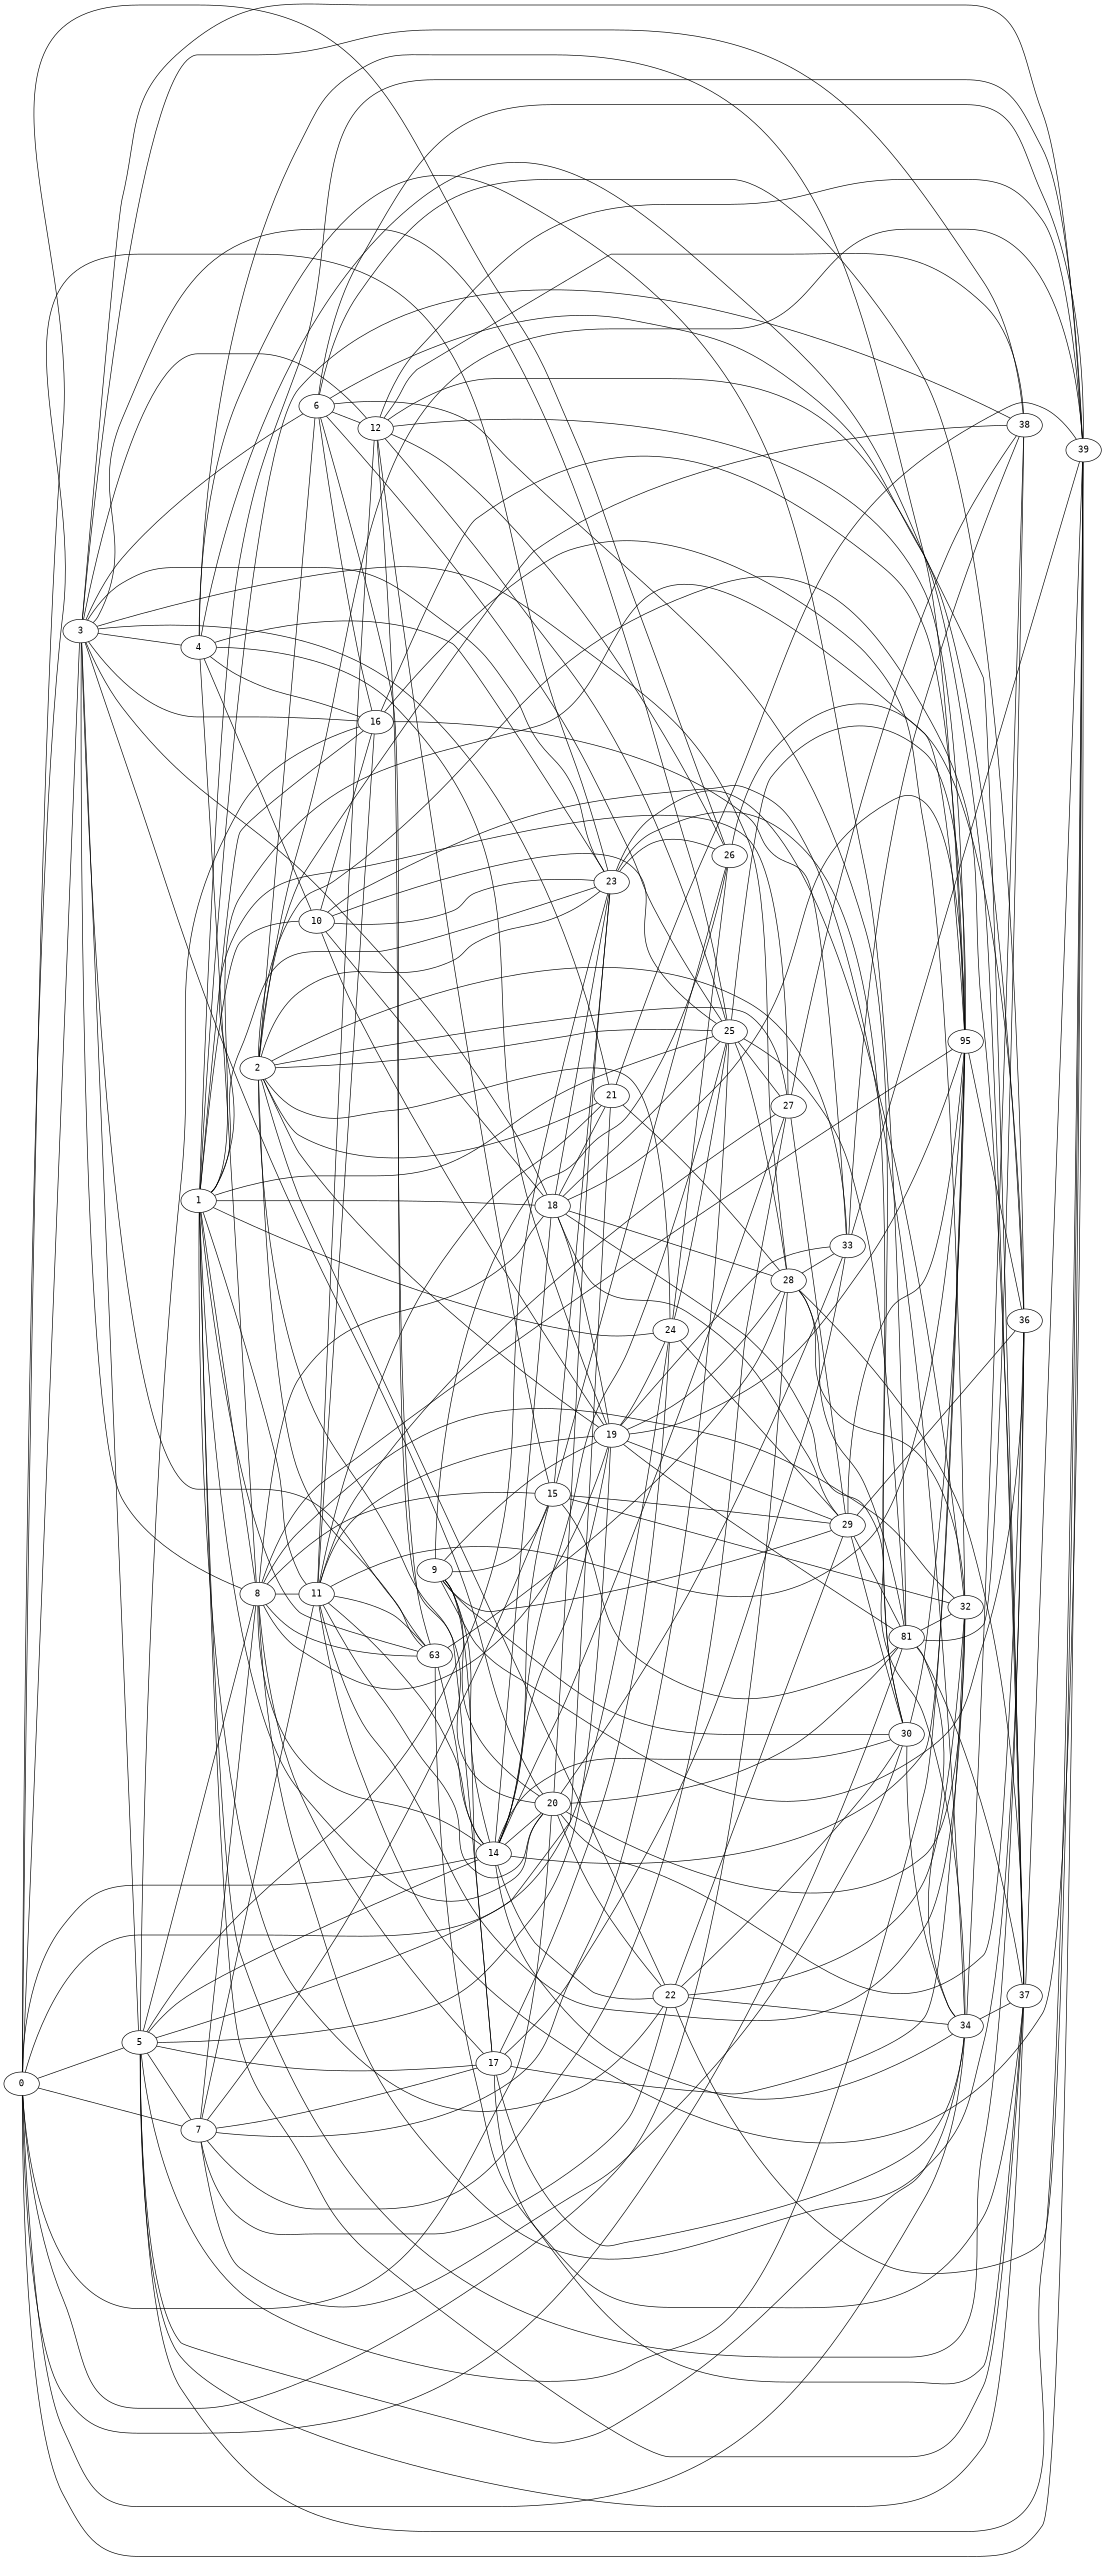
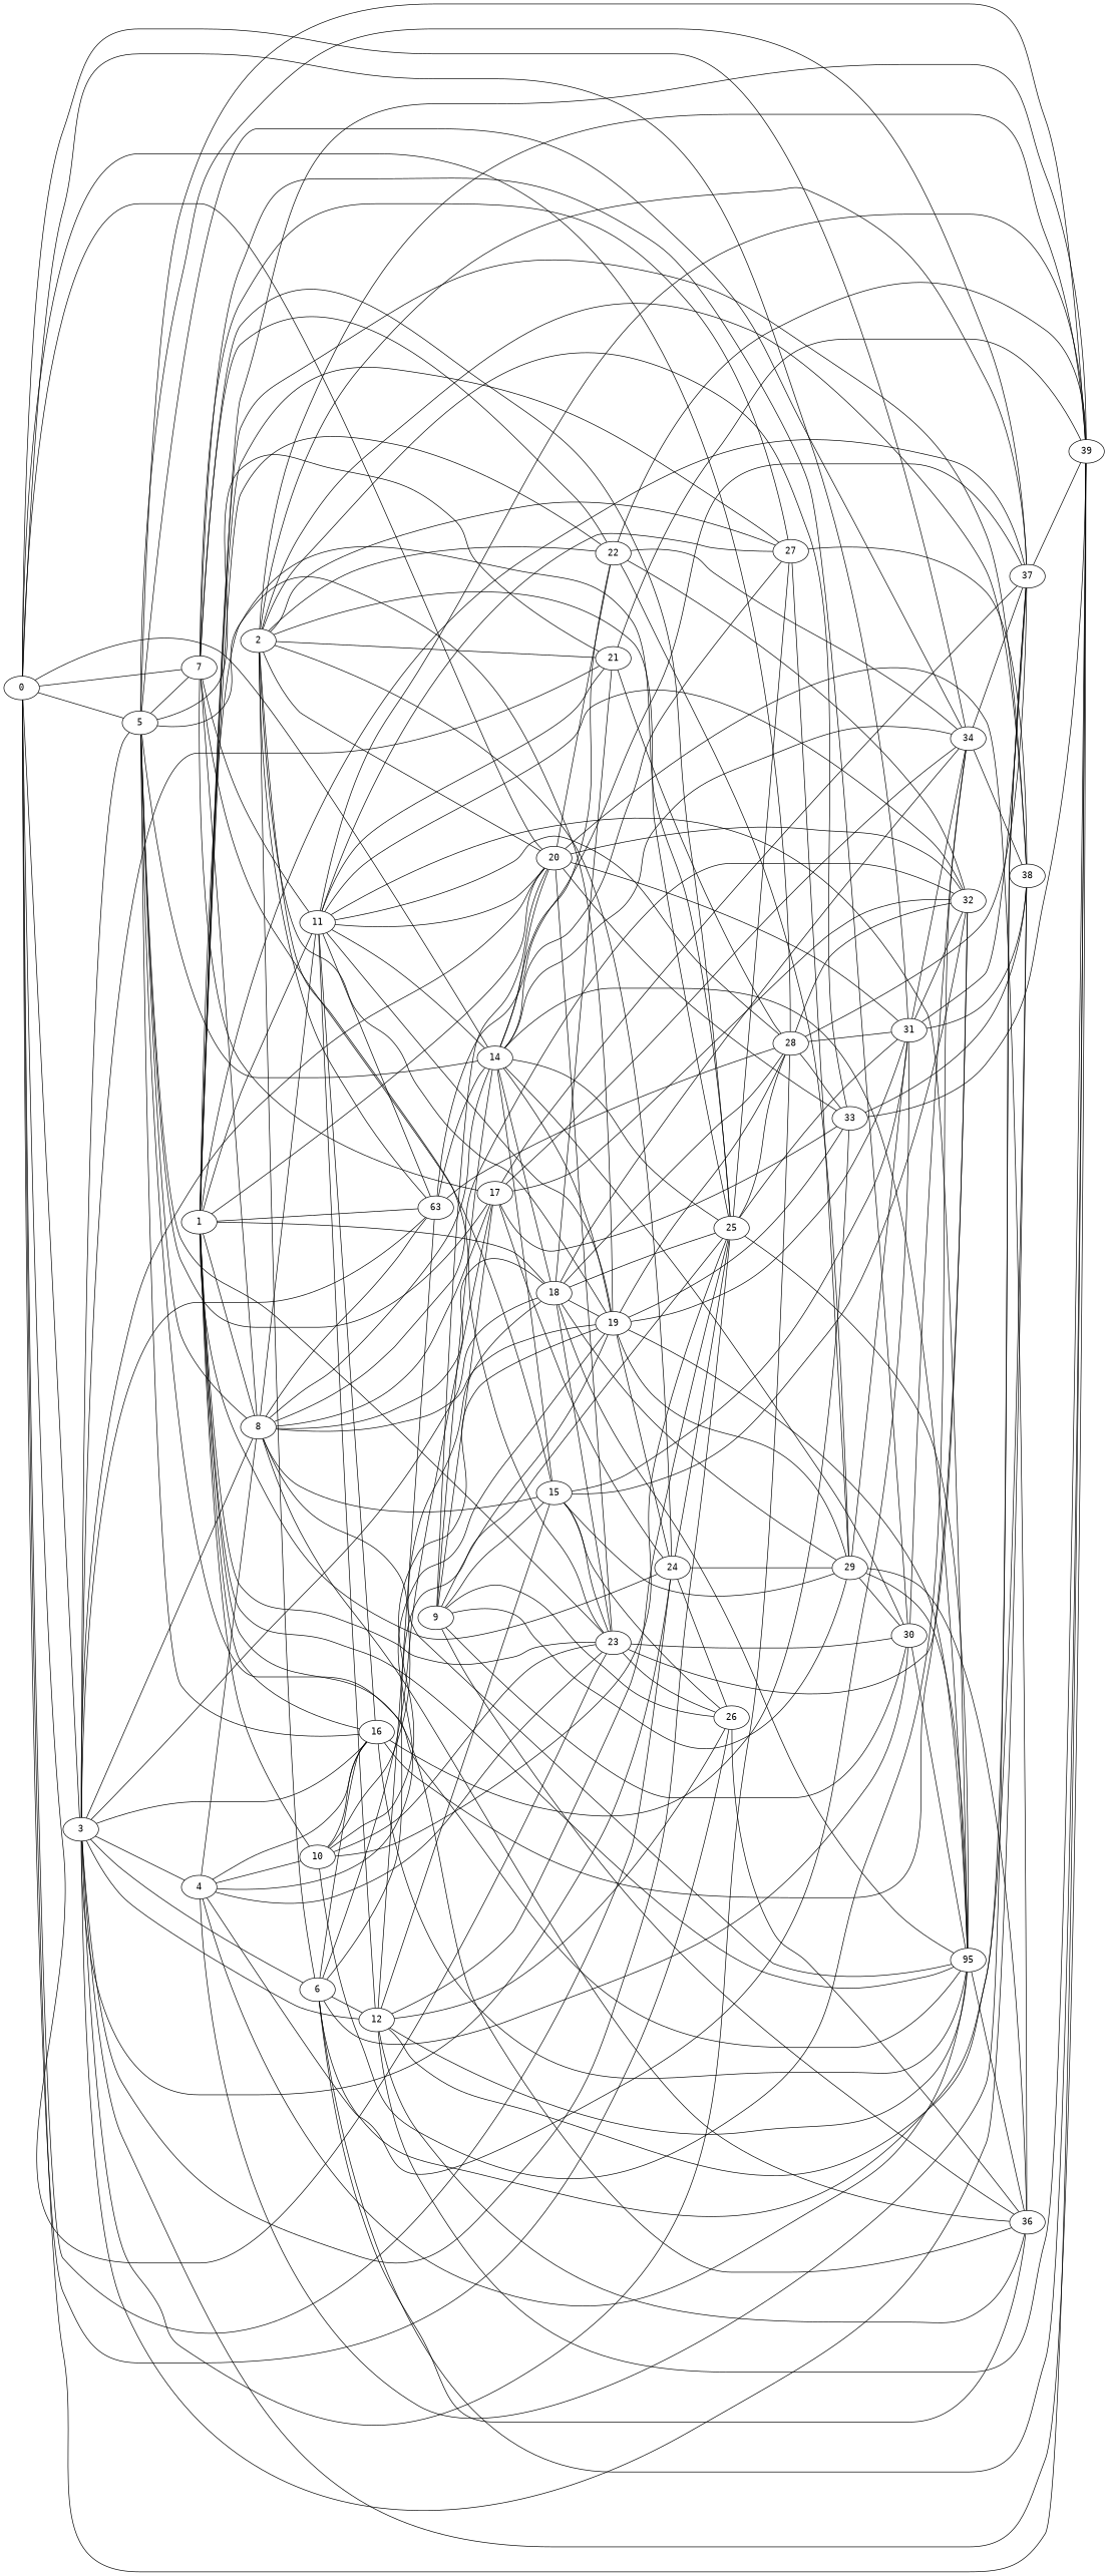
  strict graph {
    fontname="DejaVu Sans Mono"
    rankdir=LR
    node [fontname="DejaVu Sans Mono" w=14]
    edge [fontname="DejaVu Sans Mono" w=2]
    0 [w=-9]
    3 [w=-12]
    5 [w=2]
    7 [w=16]
    14 [w=-11]
    20 [w=-16]
    23 [w=9]
    24
    26
    28 [w=5]
-   31 [w=13 label=81]
+   31 [w=13]
    34 [w=4]
    39 [w=16]
    2 [w=-13]
    n15 [label=63 w=-10]
    22 [w=-14]
    25 [w=-7]
    27 [w=-2]
    37 [w=15]
    38 [w=4]
    6 [w=4]
    19 [w=-4]
    21
    33 [w=3]
    4 [w=9]
    8 [w=10]
    16 [w=4]
    18 [w=-13]
    12 [w=-2]
    n30 [label=95 w=2]
    17 [w=13]
    11 [w=9]
    30 [w=8]
    15 [w=-10]
    36 [w=-15]
    32
    29 [w=2]
    10 [w=-9]
    1 [w=-8]
    9 [w=3]
    0 -- 3 [w=-10]
    0 -- 5
    0 -- 7 [w=-5]
    0 -- 14 [w=11]
    0 -- 20
    0 -- 23
    0 -- 24 [w=3]
    0 -- 26 [w=-3]
    0 -- 28 [w=3]
    0 -- 31 [w=6]
    0 -- 34 [w=-9]
    0 -- 39 [w=14]
    3 -- 5 [w=10]
    3 -- 20 [w=-6]
-   3 -- 23 [w=-9]
+   3 -- 24 [w=-9]
    3 -- 28 [w=-11]
    3 -- 39 [w=9]
    3 -- n15 [w=12]
    3 -- 25 [w=-2]
    3 -- 38
    3 -- 6 [w=-13]
    3 -- 21 [w=14]
    3 -- 4 [w=3]
    3 -- 8 [w=-14]
    3 -- 16 [w=-15]
    3 -- 18 [w=-15]
    3 -- 12 [w=5]
    5 -- 7 [w=12]
    5 -- 14 [w=15]
    5 -- 23 [w=-12]
    5 -- 34 [w=-6]
    5 -- 39 [w=-2]
    5 -- 37 [w=9]
    5 -- 19 [w=-15]
    5 -- 21 [w=3]
    5 -- 8 [w=-11]
    5 -- 16 [w=7]
    5 -- n30 [w=6]
    5 -- 17 [w=3]
    7 -- 22 [w=-9]
    7 -- 25 [w=-4]
    7 -- 27 [w=12]
    7 -- 8 [w=4]
    7 -- 17 [w=-16]
    7 -- 11 [w=15]
    7 -- 30 [w=-3]
    7 -- 15 [w=-16]
    14 -- 20 [w=-3]
    14 -- 34 [w=14]
    14 -- 22 [w=5]
    14 -- 25 [w=-15]
    14 -- 27 [w=16]
    14 -- 19 [w=11]
    14 -- 18 [w=-16]
    14 -- n30 [w=10]
    14 -- 30 [w=-10]
    14 -- 15 [w=14]
    20 -- 23 [w=7]
    20 -- 31 [w=-16]
    20 -- 22 [w=-4]
    20 -- 33 [w=-5]
    20 -- 36 [w=-4]
    20 -- 32 [w=13]
    23 -- 26 [w=-9]
    23 -- 30 [w=8]
    23 -- 32
    24 -- 26 [w=-15]
    24 -- 25 [w=4]
    24 -- 29 [w=6]
    26 -- 36 [w=-12]
    28 -- 31 [w=10]
    28 -- 37 [w=11]
    28 -- 33 [w=-13]
    28 -- 32 [w=-7]
    31 -- 34 [w=-15]
    31 -- 37 [w=-5]
    31 -- 38 [w=8]
    31 -- 32 [w=4]
    34 -- 37 [w=-8]
    34 -- 38 [w=14]
    2 -- 20 [w=10]
    2 -- 23 [w=3]
    2 -- 24 [w=15]
    2 -- 39 [w=-10]
    2 -- n15 [w=-14]
    2 -- 22 [w=13]
    2 -- 25 [w=5]
    2 -- 27 [w=-10]
    2 -- 37 [w=8]
    2 -- 38 [w=-4]
    2 -- 6 [w=6]
    2 -- 19 [w=16]
    2 -- 21 [w=-11]
    2 -- 33 [w=-2]
    n15 -- 14 [w=9]
    n15 -- 28 [w=11]
    n15 -- 37 [w=-2]
    22 -- 34 [w=-16]
    22 -- 39 [w=-6]
-   22 -- 30 [w=15]
    22 -- 32 [w=8]
    22 -- 29 [w=13]
    25 -- 28 [w=13]
    25 -- 31 [w=-4]
    25 -- 27 [w=13]
    25 -- n30 [w=14]
    27 -- 38 [w=6]
    27 -- 29
    37 -- 39 [w=16]
    6 -- 39 [w=14]
    6 -- 25
    6 -- 37 [w=-4]
    6 -- 16 [w=-11]
    6 -- 12 [w=-11]
    6 -- 17 [w=-5]
    6 -- 30 [w=-5]
    6 -- 36 [w=5]
    19 -- 24 [w=9]
    19 -- 28 [w=9]
    19 -- 31 [w=9]
    19 -- 33 [w=-14]
    19 -- n30 [w=3]
    19 -- 29 [w=5]
    21 -- 28 [w=-10]
    21 -- 39
    33 -- 39 [w=8]
    33 -- 38 [w=4]
    4 -- 23 [w=-13]
    4 -- 31 [w=7]
    4 -- 37 [w=4]
    4 -- 19 [w=10]
    4 -- 8 [w=16]
    4 -- 16 [w=-10]
    4 -- n30
    4 -- 10 [w=-9]
    8 -- 14 [w=-7]
    8 -- n15 [w=-2]
    8 -- 19 [w=11]
    8 -- 18 [w=-5]
    8 -- n30 [w=15]
    8 -- 17 [w=-5]
    8 -- 11 [w=8]
    8 -- 15 [w=-10]
    8 -- 36 [w=-15]
    8 -- 32 [w=13]
    16 -- 33 [w=-15]
    16 -- n30 [w=11]
    16 -- 32 [w=-9]
    18 -- 23 [w=10]
    18 -- 28 [w=16]
    18 -- 34 [w=-10]
    18 -- 25 [w=11]
    18 -- 19 [w=-9]
    18 -- 21
    18 -- n30 [w=8]
    18 -- 29 [w=-3]
    12 -- 26 [w=15]
    12 -- 39 [w=5]
    12 -- n15 [w=-9]
    12 -- 25 [w=16]
    12 -- 38 [w=-15]
    12 -- n30 [w=12]
    12 -- 15 [w=14]
    12 -- 36 [w=-13]
    n30 -- 36 [w=10]
    17 -- 24 [w=-16]
    17 -- 34 [w=-7]
    17 -- 37 [w=-11]
    17 -- 33 [w=4]
    17 -- 32 [w=-16]
    11 -- 14 [w=-3]
    11 -- 20 [w=-12]
+   11 -- 28 [w=-4]
    11 -- 39 [w=4]
    11 -- n15 [w=-10]
    11 -- 27 [w=14]
    11 -- 19 [w=8]
    11 -- 21 [w=5]
    11 -- 16 [w=-3]
    11 -- 12 [w=-11]
    11 -- n30 [w=12]
    11 -- 32
    30 -- 34 [w=12]
    30 -- n30 [w=4]
    15 -- 23 [w=-2]
    15 -- 26 [w=-11]
    15 -- 31 [w=4]
    15 -- 32 [w=-11]
    15 -- 29 [w=-4]
    29 -- 31 [w=-5]
    29 -- n30 [w=15]
    29 -- 30 [w=-14]
    29 -- 36 [w=15]
    10 -- 23 [w=-14]
    10 -- 34 [w=8]
    10 -- 25 [w=-7]
    10 -- 19 [w=-5]
    10 -- 16 [w=5]
    10 -- 18 [w=-15]
    1 -- 20 [w=-2]
    1 -- 23 [w=-11]
    1 -- 24 [w=-12]
    1 -- 39 [w=14]
    1 -- n15 [w=-9]
    1 -- 22 [w=12]
    1 -- 25 [w=-16]
    1 -- 27 [w=7]
    1 -- 37 [w=6]
    1 -- 38 [w=16]
    1 -- 8 [w=-4]
    1 -- 16 [w=13]
    1 -- 18 [w=4]
    1 -- n30 [w=10]
    1 -- 11 [w=-3]
    1 -- 36 [w=13]
    1 -- 10 [w=11]
    9 -- 14 [w=9]
    9 -- 20 [w=-5]
    9 -- 26 [w=12]
    9 -- 19 [w=-7]
    9 -- 17 [w=-16]
    9 -- 30 [w=9]
    9 -- 15 [w=-13]
    9 -- 36 [w=-11]
    9 -- 29 [w=-13]
  }
